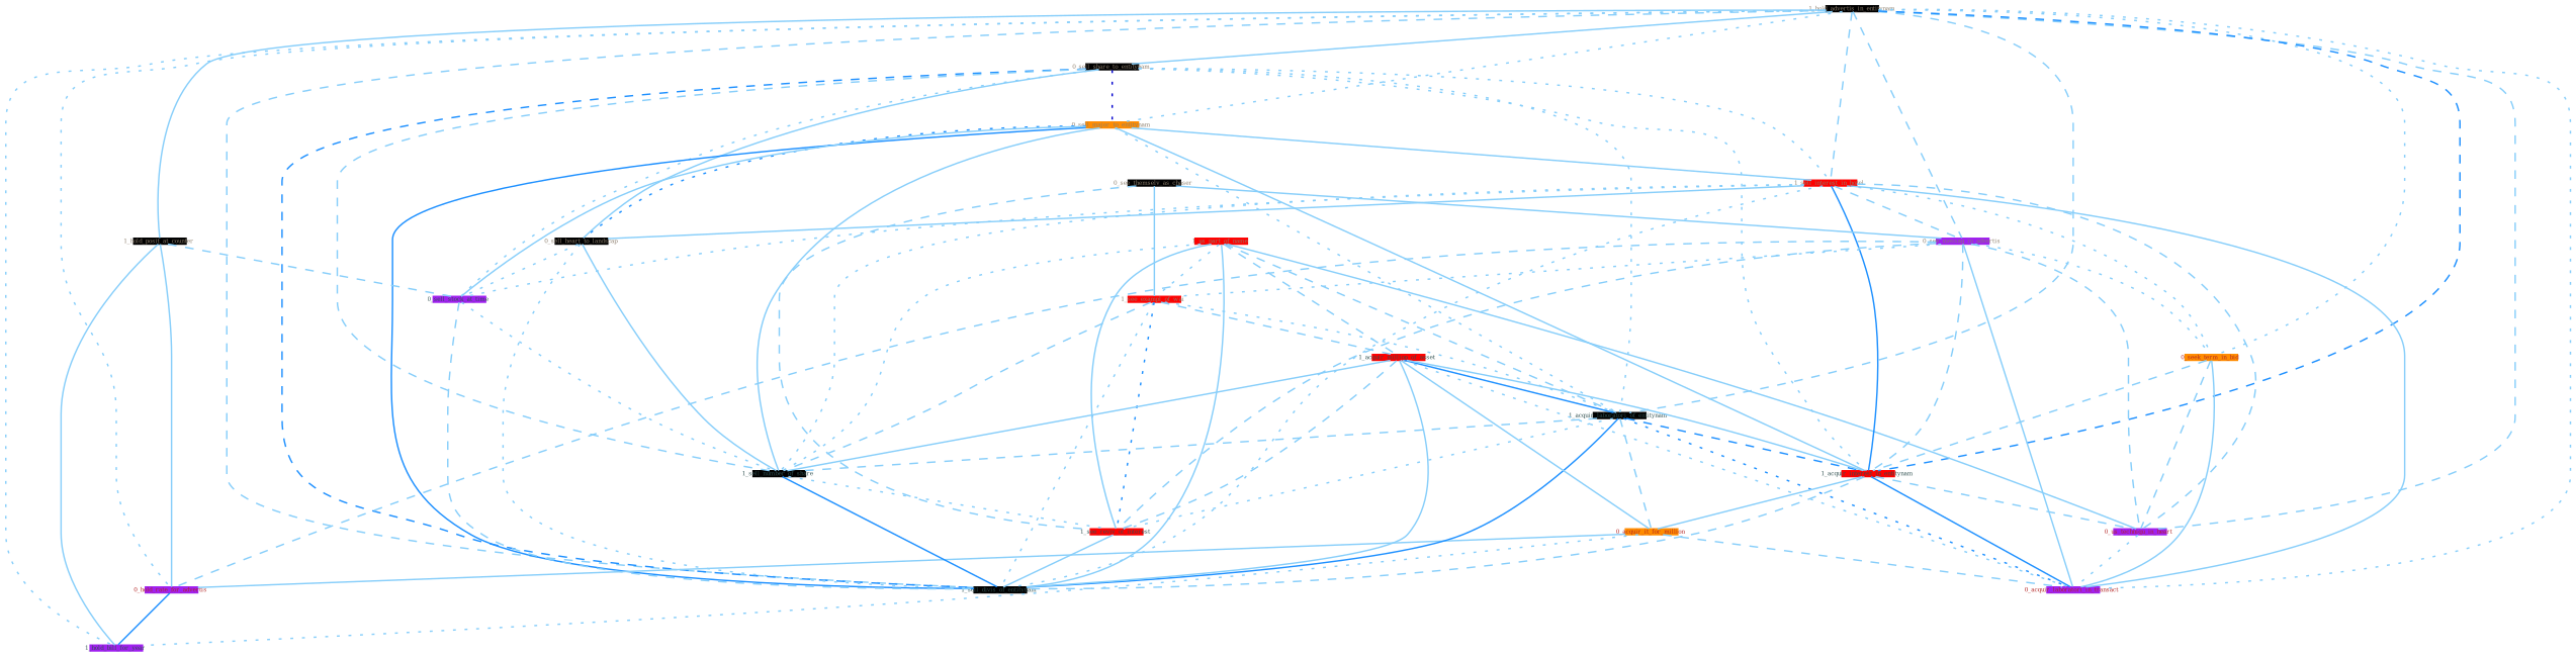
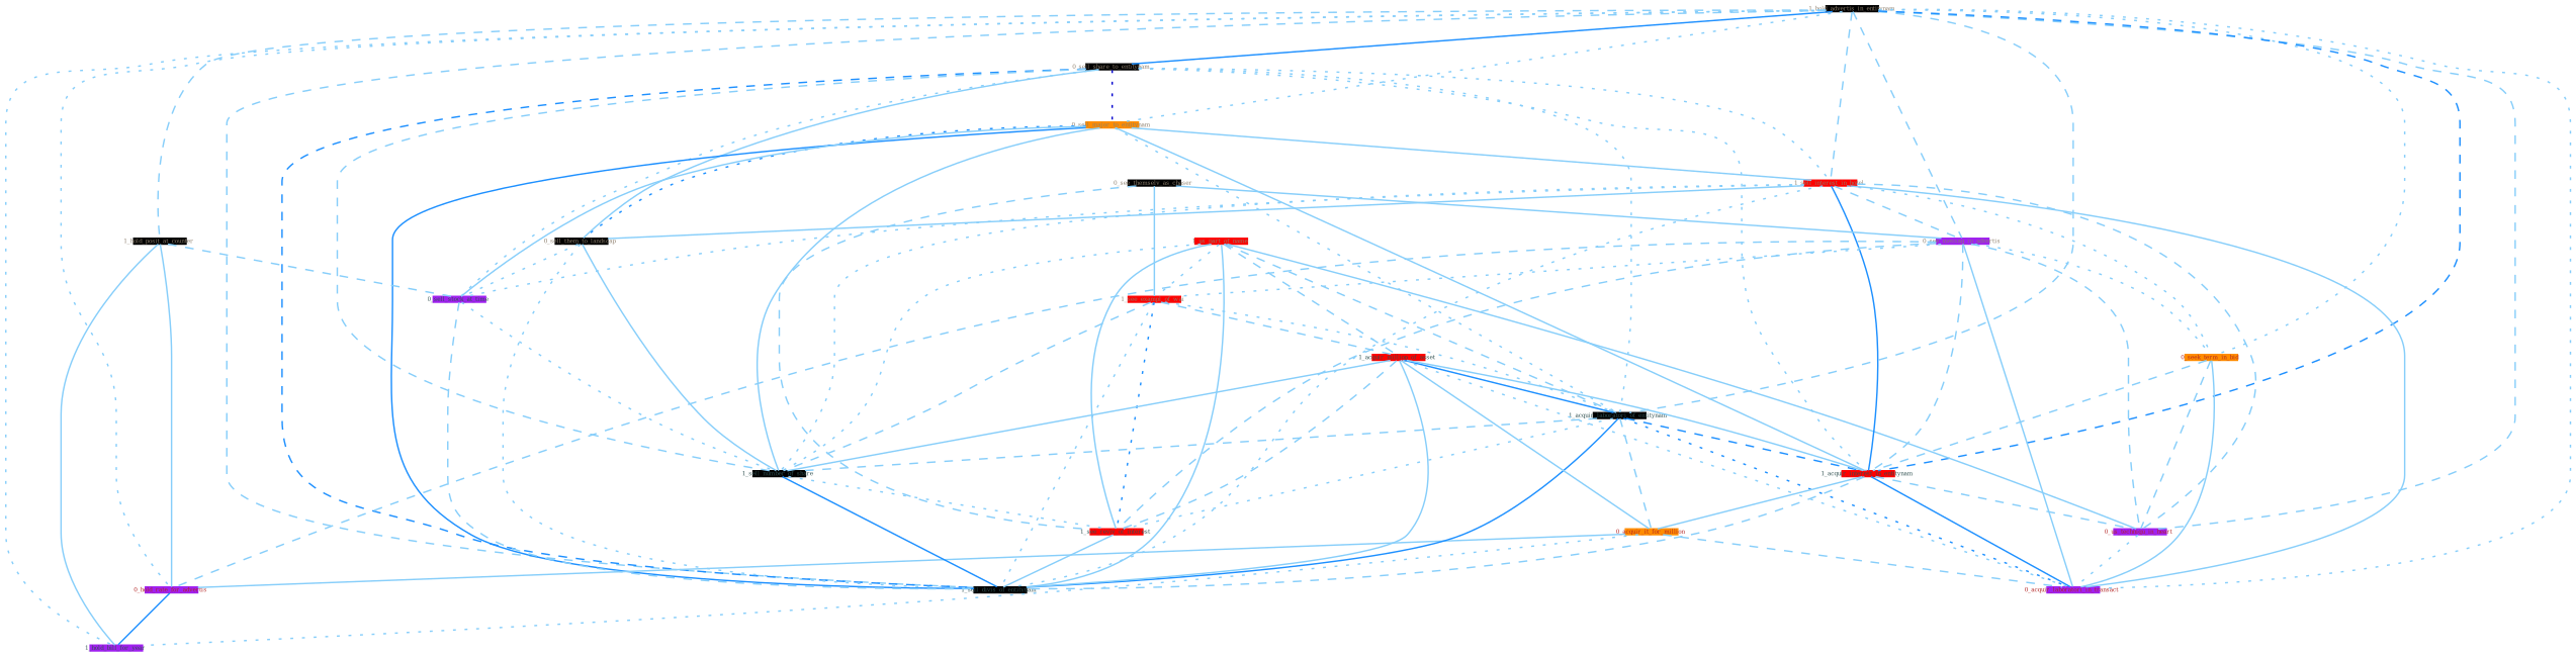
  graph {
    node [color=black fixedsize=true fontcolor="#8b7d6b" fontsize=4 shape=polygon style=filled]
    edge [color="#87cefa" style=solid w=1]
    n1 [height=.06 label="1_hold_advertis_in_entitynam" width=.5]
    "0_sell_share_to_entitynam " [height=.06 width=.5]
    "1_us_part_of_name " [color=red height=.06 width=.5]
    "0_sell_major_to_entitynam " [color=darkorange height=.06 width=.5]
    "1_sell_interest_in_hotel " [color=red height=.06 width=.5]
    "1_hold_posit_at_counter " [height=.06 width=.5]
-   "0_sell_them_to_landscap " [height=.06 width=.5 label="0_sell_heart_to_landscap"]
+   "0_sell_them_to_landscap " [height=.06 width=.5]
    "0_see_themselv_as_chaser " [height=.06 width=.5]
    "0_see_messag_in_advertis " [color=purple height=.06 width=.5]
    "1_see_exampl_of_wai " [color=red height=.06 width=.5]
    "0_seek_term_in_bid " [color=darkorange fontcolor="#b22222" height=.06 width=.5]
    "0_us_techniqu_in_heart " [color=purple fontcolor="#b22222" height=.06 width=.5]
    "0_acquir_it_for_million " [color=darkorange fontcolor="#b22222" height=.06 width=.5]
    "0_hold_rate_for_advertis " [color=purple fontcolor="#b22222" height=.06 width=.5]
    "0_acquir_laboratori_in_transact " [color=purple fontcolor="#b22222" height=.06 width=.5]
    "1_acquir_laboratori_of_entitynam " [fontcolor="#2f4f4f" height=.06 width=.5]
    "1_acquir_interest_in_entitynam " [color=red fontcolor="#2f4f4f" height=.06 width=.5]
    "1_hold_bill_for_year " [color=purple fontcolor="#2f4f4f" height=.06 width=.5]
    "1_sell_divis_of_entitynam " [fontcolor="#2f4f4f" height=.06 width=.5]
    "0_sell_stock_at_time " [color=purple fontcolor="#2f4f4f" height=.06 width=.5]
    "1_sell_number_of_share " [fontcolor="#2f4f4f" height=.06 width=.5]
    "1_acquir_million_of_asset " [color=red fontcolor="#2f4f4f" height=.06 width=.5]
    "1_see_reviv_of_interest " [color=red fontcolor="#2f4f4f" height=.06 width=.5]
    subgraph sub_1 {
      n1
      "0_sell_share_to_entitynam "
      "1_us_part_of_name "
      "0_sell_major_to_entitynam "
      "1_sell_interest_in_hotel "
      "1_hold_posit_at_counter "
      "0_sell_them_to_landscap "
      "0_see_themselv_as_chaser "
      "0_see_messag_in_advertis "
      "1_see_exampl_of_wai "
    }
    subgraph sub_2 {
      "0_seek_term_in_bid "
      "0_us_techniqu_in_heart "
      "0_acquir_it_for_million "
      "0_hold_rate_for_advertis "
      "0_acquir_laboratori_in_transact "
    }
-   n1 -- "0_sell_share_to_entitynam "
+   n1 -- "0_sell_share_to_entitynam " [color="#1e90ff"]
    n1 -- "0_sell_major_to_entitynam " [style=dotted]
    n1 -- "1_sell_interest_in_hotel " [style=dashed]
-   n1 -- "1_hold_posit_at_counter "
+   n1 -- "1_hold_posit_at_counter " [style=dashed]
    n1 -- "0_see_messag_in_advertis " [style=dashed]
    n1 -- "0_seek_term_in_bid " [style=dotted]
    n1 -- "0_us_techniqu_in_heart " [style=dashed]
    n1 -- "0_hold_rate_for_advertis " [style=dotted]
    n1 -- "0_acquir_laboratori_in_transact " [style=dotted]
    n1 -- "1_acquir_laboratori_of_entitynam " [style=dashed]
    n1 -- "1_acquir_interest_in_entitynam " [color="#1e90ff" style=dashed w=2]
    n1 -- "1_hold_bill_for_year " [style=dotted]
    n1 -- "1_sell_divis_of_entitynam " [style=dashed]
    "0_sell_share_to_entitynam " -- "0_sell_major_to_entitynam " [color="#0000cd" style=dotted w=3]
    "0_sell_share_to_entitynam " -- "1_sell_interest_in_hotel " [style=dotted]
    "0_sell_share_to_entitynam " -- "0_sell_them_to_landscap " [w=2]
    "0_sell_share_to_entitynam " -- "1_acquir_laboratori_of_entitynam " [style=dotted]
    "0_sell_share_to_entitynam " -- "1_acquir_interest_in_entitynam " [style=dotted]
    "0_sell_share_to_entitynam " -- "1_sell_divis_of_entitynam " [color="#1e90ff" style=dashed w=2]
    "0_sell_share_to_entitynam " -- "0_sell_stock_at_time " [style=dotted]
    "0_sell_share_to_entitynam " -- "1_sell_number_of_share " [style=dashed]
    "1_us_part_of_name " -- "1_see_exampl_of_wai " [style=dotted]
    "1_us_part_of_name " -- "0_us_techniqu_in_heart "
    "1_us_part_of_name " -- "1_acquir_laboratori_of_entitynam " [style=dashed]
    "1_us_part_of_name " -- "1_sell_divis_of_entitynam "
    "1_us_part_of_name " -- "1_sell_number_of_share " [style=dotted]
    "1_us_part_of_name " -- "1_acquir_million_of_asset " [style=dashed]
    "1_us_part_of_name " -- "1_see_reviv_of_interest "
    "0_sell_major_to_entitynam " -- "1_sell_interest_in_hotel "
    "0_sell_major_to_entitynam " -- "0_sell_them_to_landscap " [color="#1e90ff" style=dotted w=2]
    "0_sell_major_to_entitynam " -- "1_acquir_laboratori_of_entitynam " [style=dotted]
    "0_sell_major_to_entitynam " -- "1_acquir_interest_in_entitynam "
    "0_sell_major_to_entitynam " -- "1_sell_divis_of_entitynam " [color="#1e90ff" w=2]
    "0_sell_major_to_entitynam " -- "0_sell_stock_at_time "
    "0_sell_major_to_entitynam " -- "1_sell_number_of_share "
    "1_sell_interest_in_hotel " -- "0_sell_them_to_landscap "
    "1_sell_interest_in_hotel " -- "0_see_messag_in_advertis " [style=dashed]
    "1_sell_interest_in_hotel " -- "0_seek_term_in_bid " [style=dotted]
    "1_sell_interest_in_hotel " -- "0_us_techniqu_in_heart " [style=dashed]
    "1_sell_interest_in_hotel " -- "0_acquir_laboratori_in_transact "
    "1_sell_interest_in_hotel " -- "1_acquir_interest_in_entitynam " [color="#1e90ff" w=2]
    "1_sell_interest_in_hotel " -- "1_sell_divis_of_entitynam " [style=dotted]
    "1_sell_interest_in_hotel " -- "0_sell_stock_at_time " [style=dotted]
    "1_sell_interest_in_hotel " -- "1_sell_number_of_share " [style=dotted]
    "1_hold_posit_at_counter " -- "0_hold_rate_for_advertis "
    "1_hold_posit_at_counter " -- "1_hold_bill_for_year "
    "1_hold_posit_at_counter " -- "0_sell_stock_at_time " [style=dashed]
    "0_sell_them_to_landscap " -- "1_sell_divis_of_entitynam " [style=dotted]
    "0_sell_them_to_landscap " -- "0_sell_stock_at_time " [style=dotted]
    "0_sell_them_to_landscap " -- "1_sell_number_of_share "
    "0_see_themselv_as_chaser " -- "0_see_messag_in_advertis "
    "0_see_themselv_as_chaser " -- "1_see_exampl_of_wai "
    "0_see_themselv_as_chaser " -- "1_see_reviv_of_interest " [style=dashed]
    "0_see_messag_in_advertis " -- "1_see_exampl_of_wai " [style=dotted]
    "0_see_messag_in_advertis " -- "0_seek_term_in_bid " [style=dotted]
    "0_see_messag_in_advertis " -- "0_us_techniqu_in_heart " [style=dashed]
    "0_see_messag_in_advertis " -- "0_hold_rate_for_advertis " [style=dashed]
    "0_see_messag_in_advertis " -- "0_acquir_laboratori_in_transact "
    "0_see_messag_in_advertis " -- "1_acquir_interest_in_entitynam " [style=dashed]
    "0_see_messag_in_advertis " -- "1_see_reviv_of_interest " [style=dashed]
    "1_see_exampl_of_wai " -- "1_acquir_laboratori_of_entitynam " [style=dotted]
    "1_see_exampl_of_wai " -- "1_sell_divis_of_entitynam " [style=dotted]
    "1_see_exampl_of_wai " -- "1_sell_number_of_share " [style=dashed]
    "1_see_exampl_of_wai " -- "1_acquir_million_of_asset " [style=dashed]
    "1_see_exampl_of_wai " -- "1_see_reviv_of_interest " [color="#1e90ff" style=dotted w=2]
    "0_seek_term_in_bid " -- "0_us_techniqu_in_heart " [style=dashed]
    "0_seek_term_in_bid " -- "0_acquir_laboratori_in_transact "
    "0_seek_term_in_bid " -- "1_acquir_interest_in_entitynam " [style=dashed]
    "0_us_techniqu_in_heart " -- "0_acquir_laboratori_in_transact " [style=dotted]
    "0_acquir_it_for_million " -- "0_hold_rate_for_advertis "
    "0_acquir_it_for_million " -- "0_acquir_laboratori_in_transact " [style=dashed]
    "0_acquir_it_for_million " -- "1_hold_bill_for_year " [style=dotted]
    "0_hold_rate_for_advertis " -- "1_hold_bill_for_year " [color="#1e90ff" w=2]
    "1_acquir_laboratori_of_entitynam " -- "0_acquir_it_for_million " [style=dashed]
    "1_acquir_laboratori_of_entitynam " -- "0_acquir_laboratori_in_transact " [color="#1e90ff" style=dotted w=2]
    "1_acquir_laboratori_of_entitynam " -- "1_acquir_interest_in_entitynam " [color="#1e90ff" style=dashed w=2]
    "1_acquir_laboratori_of_entitynam " -- "1_sell_divis_of_entitynam " [color="#1e90ff" w=2]
    "1_acquir_laboratori_of_entitynam " -- "1_sell_number_of_share " [style=dashed]
    "1_acquir_laboratori_of_entitynam " -- "1_see_reviv_of_interest " [style=dotted]
    "1_acquir_interest_in_entitynam " -- "0_us_techniqu_in_heart " [style=dashed]
    "1_acquir_interest_in_entitynam " -- "0_acquir_it_for_million "
    "1_acquir_interest_in_entitynam " -- "0_acquir_laboratori_in_transact " [color="#1e90ff" w=2]
    "1_acquir_interest_in_entitynam " -- "1_sell_divis_of_entitynam " [style=dashed]
    "0_sell_stock_at_time " -- "1_sell_divis_of_entitynam " [style=dashed]
    "0_sell_stock_at_time " -- "1_sell_number_of_share " [style=dotted]
    "1_sell_number_of_share " -- "1_sell_divis_of_entitynam " [color="#1e90ff" w=2]
    "1_sell_number_of_share " -- "1_see_reviv_of_interest " [style=dotted]
    "1_acquir_million_of_asset " -- "0_acquir_it_for_million "
    "1_acquir_million_of_asset " -- "0_acquir_laboratori_in_transact " [style=dotted]
    "1_acquir_million_of_asset " -- "1_acquir_laboratori_of_entitynam " [color="#1e90ff" w=2]
    "1_acquir_million_of_asset " -- "1_acquir_interest_in_entitynam "
    "1_acquir_million_of_asset " -- "1_sell_divis_of_entitynam "
    "1_acquir_million_of_asset " -- "1_sell_number_of_share "
    "1_acquir_million_of_asset " -- "1_see_reviv_of_interest " [style=dashed]
    "1_see_reviv_of_interest " -- "1_sell_divis_of_entitynam "
  }
